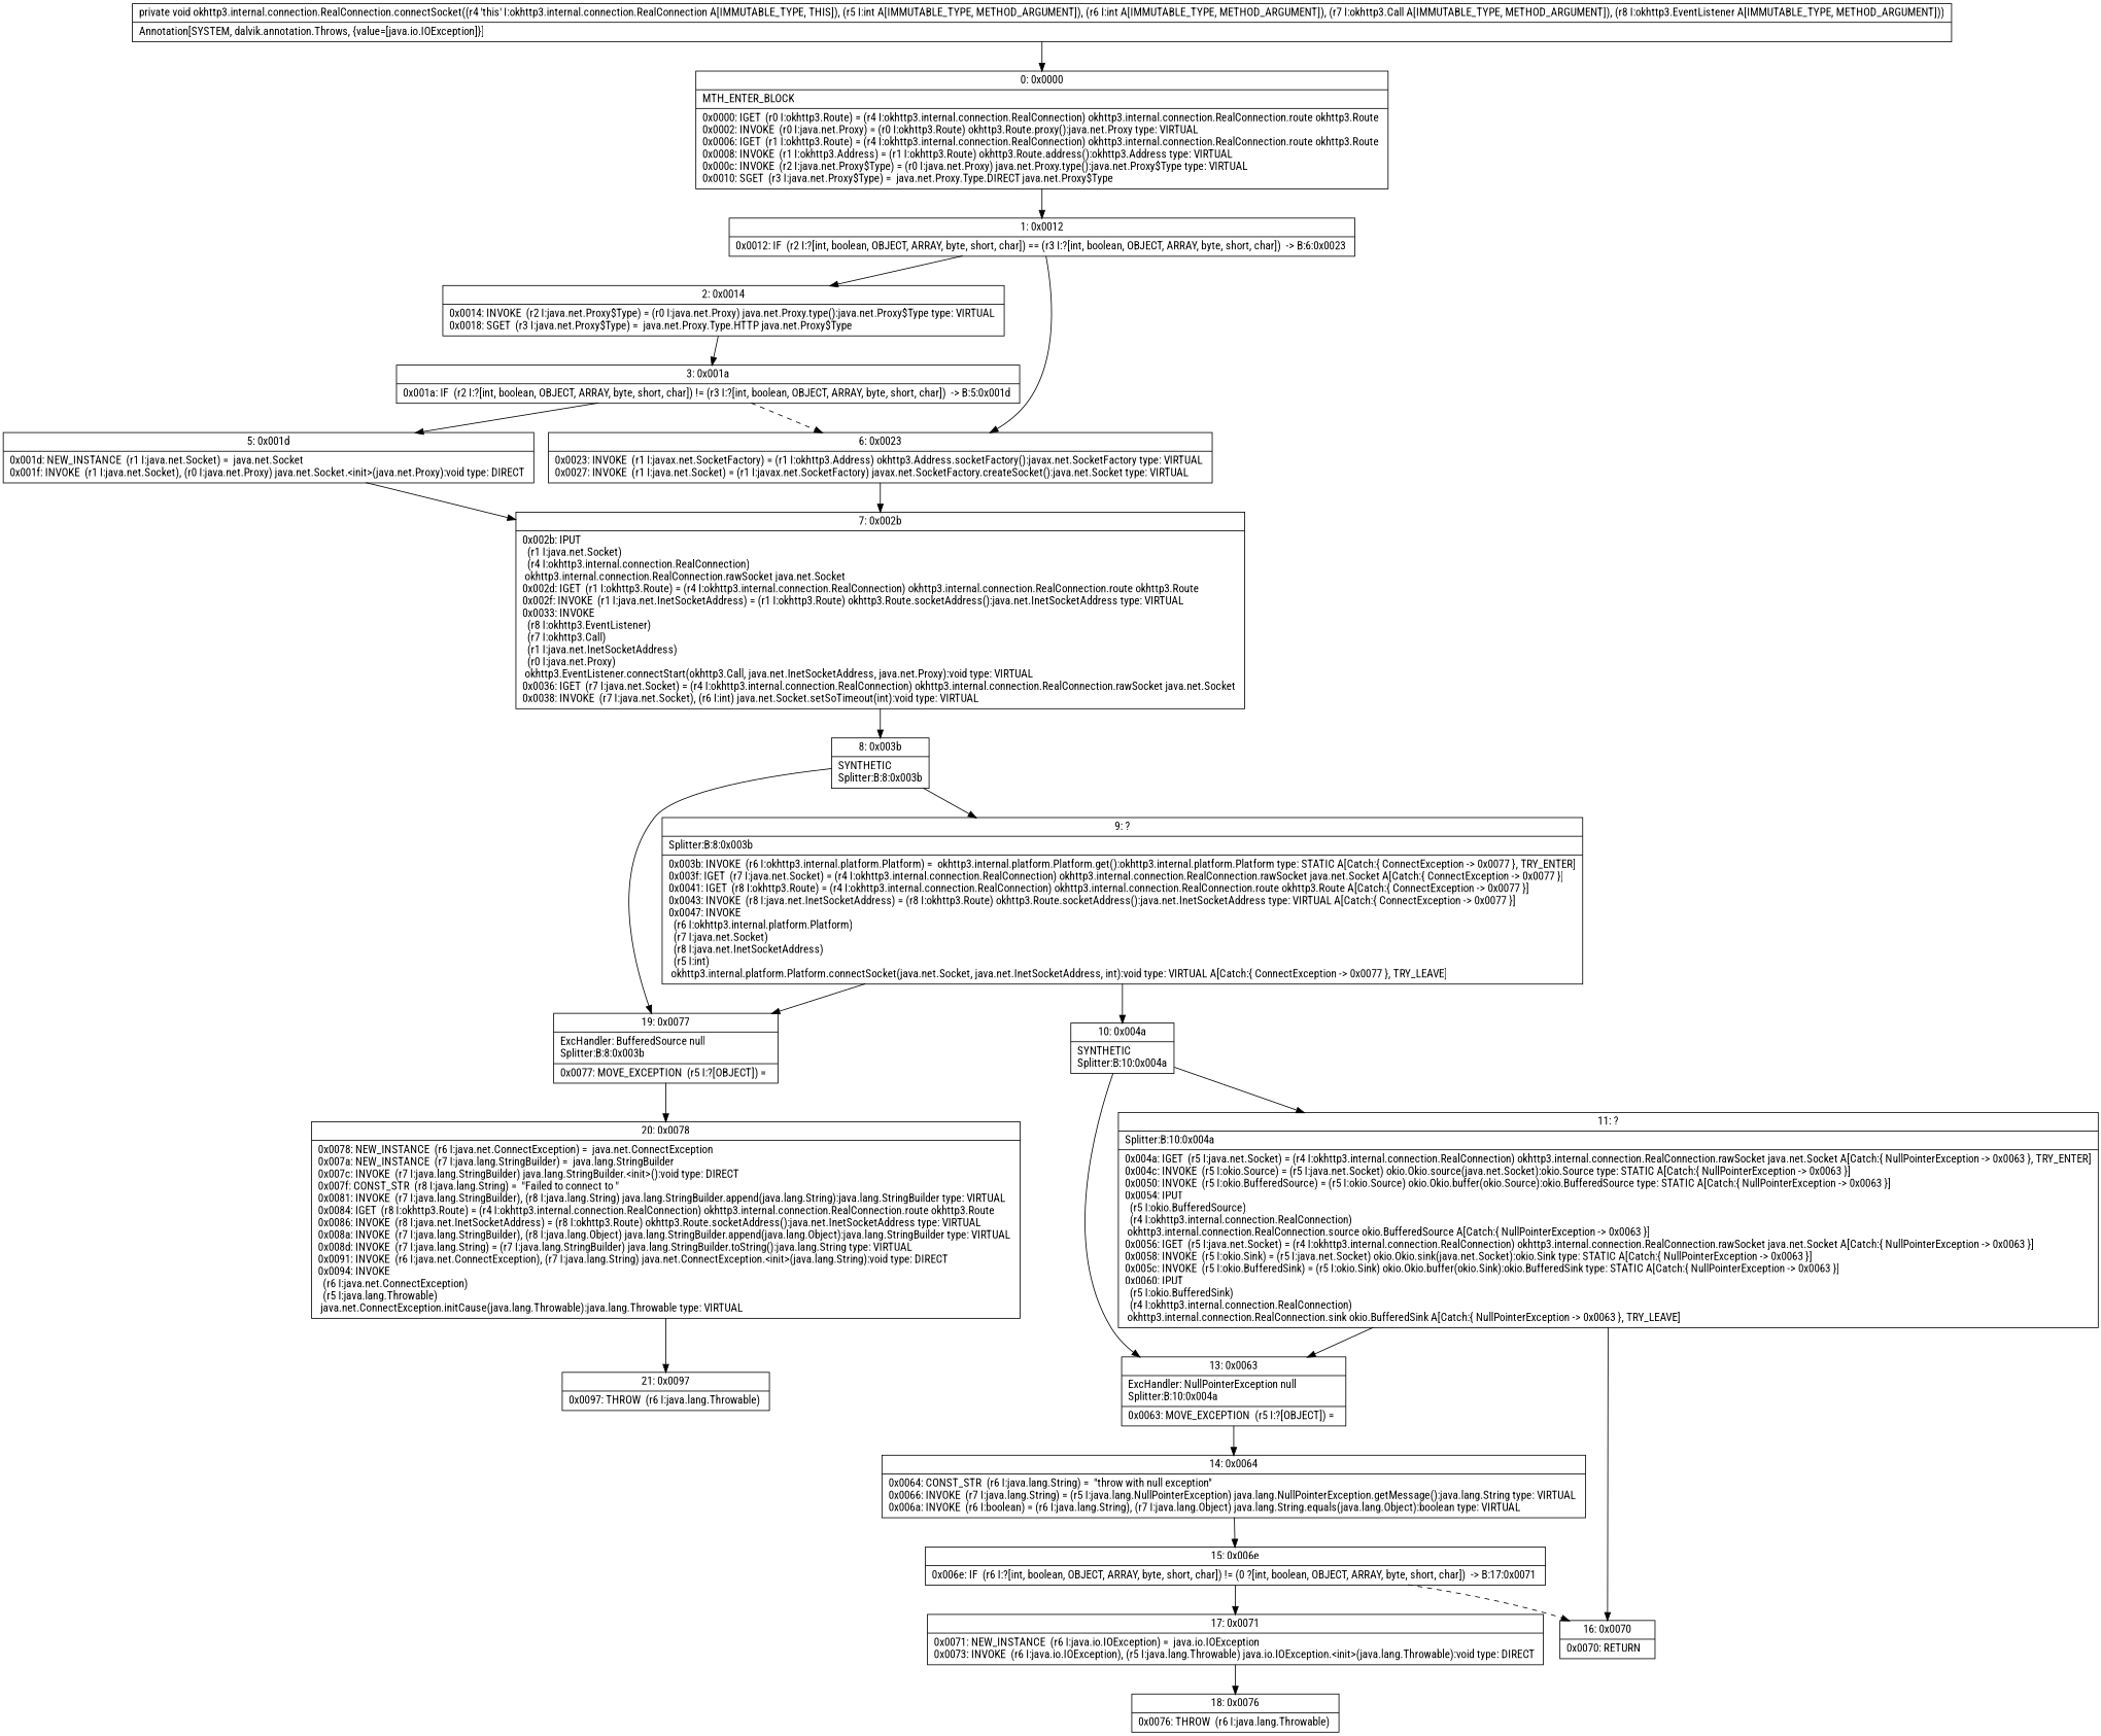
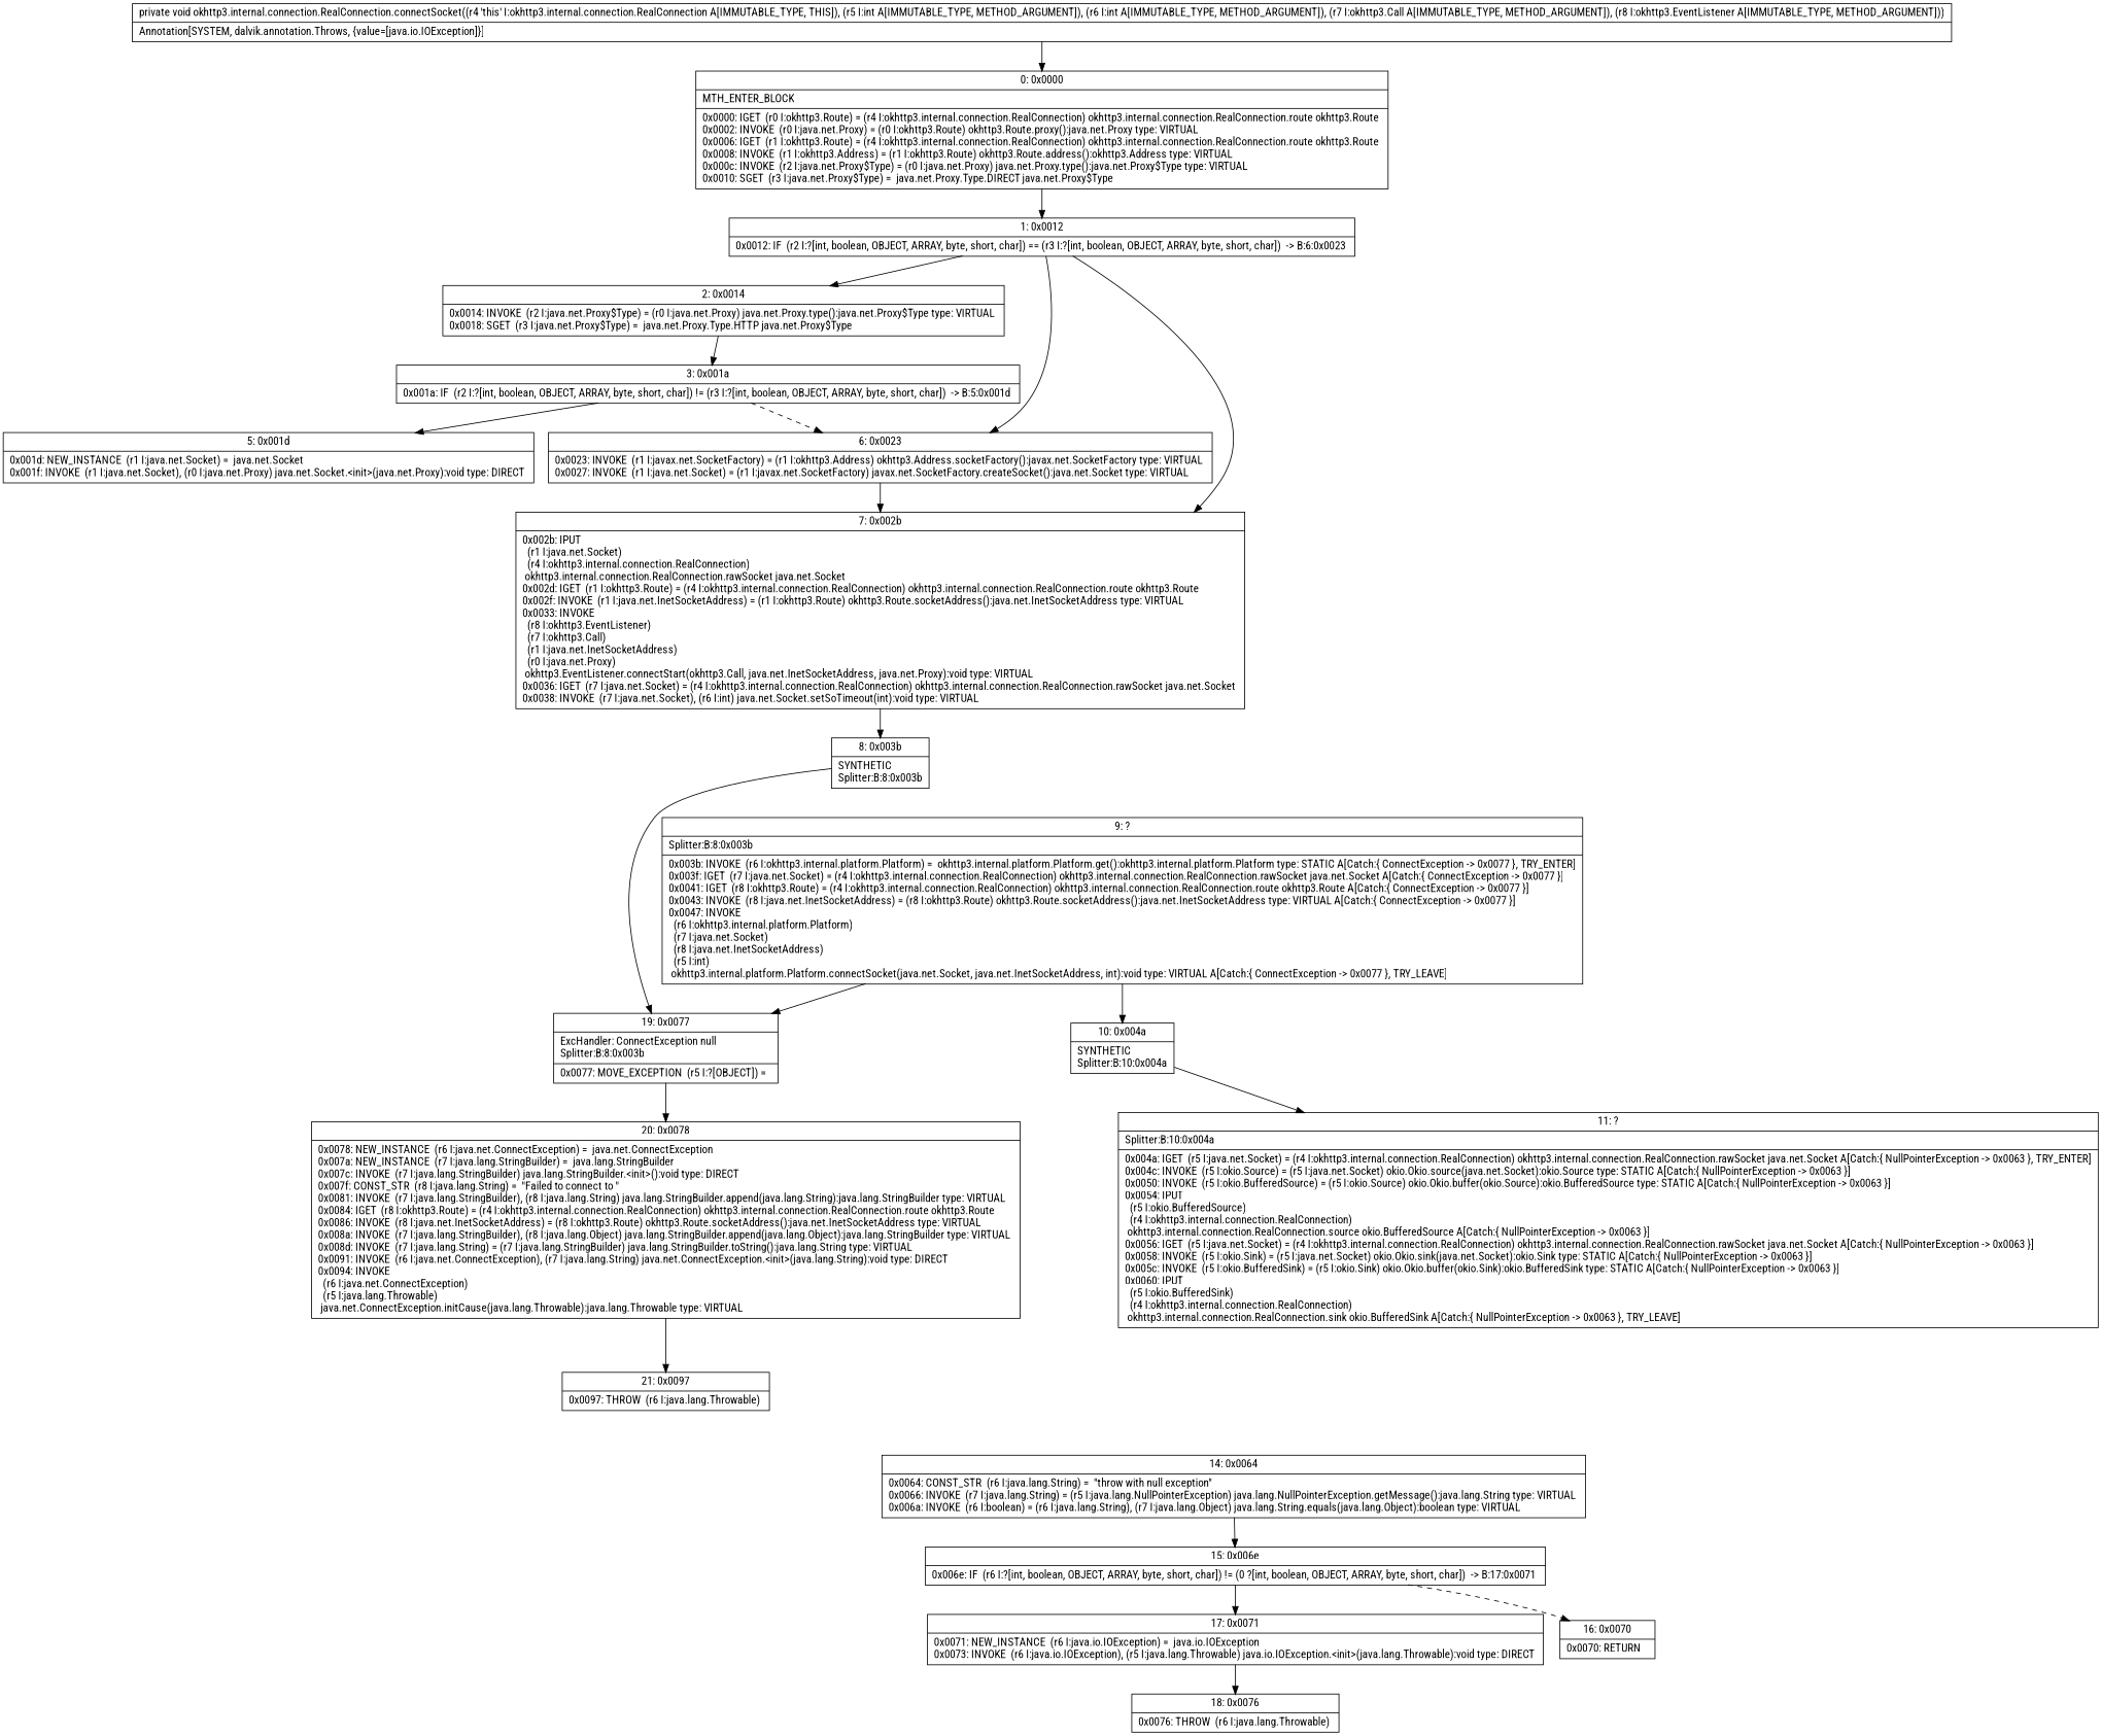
  digraph {
    fontname="Roboto Condensed"
    node [fontname="Roboto Condensed" shape=record]
    edge [fontname="Roboto Condensed"]
    n1 [label="{0\:\ 0x0000|MTH_ENTER_BLOCK\l|0x0000: IGET  (r0 I:okhttp3.Route) = (r4 I:okhttp3.internal.connection.RealConnection) okhttp3.internal.connection.RealConnection.route okhttp3.Route \l0x0002: INVOKE  (r0 I:java.net.Proxy) = (r0 I:okhttp3.Route) okhttp3.Route.proxy():java.net.Proxy type: VIRTUAL \l0x0006: IGET  (r1 I:okhttp3.Route) = (r4 I:okhttp3.internal.connection.RealConnection) okhttp3.internal.connection.RealConnection.route okhttp3.Route \l0x0008: INVOKE  (r1 I:okhttp3.Address) = (r1 I:okhttp3.Route) okhttp3.Route.address():okhttp3.Address type: VIRTUAL \l0x000c: INVOKE  (r2 I:java.net.Proxy$Type) = (r0 I:java.net.Proxy) java.net.Proxy.type():java.net.Proxy$Type type: VIRTUAL \l0x0010: SGET  (r3 I:java.net.Proxy$Type) =  java.net.Proxy.Type.DIRECT java.net.Proxy$Type \l}"]
    n2 [label="{1\:\ 0x0012|0x0012: IF  (r2 I:?[int, boolean, OBJECT, ARRAY, byte, short, char]) == (r3 I:?[int, boolean, OBJECT, ARRAY, byte, short, char])  \-\> B:6:0x0023 \l}"]
    n3 [label="{2\:\ 0x0014|0x0014: INVOKE  (r2 I:java.net.Proxy$Type) = (r0 I:java.net.Proxy) java.net.Proxy.type():java.net.Proxy$Type type: VIRTUAL \l0x0018: SGET  (r3 I:java.net.Proxy$Type) =  java.net.Proxy.Type.HTTP java.net.Proxy$Type \l}"]
    n4 [label="{6\:\ 0x0023|0x0023: INVOKE  (r1 I:javax.net.SocketFactory) = (r1 I:okhttp3.Address) okhttp3.Address.socketFactory():javax.net.SocketFactory type: VIRTUAL \l0x0027: INVOKE  (r1 I:java.net.Socket) = (r1 I:javax.net.SocketFactory) javax.net.SocketFactory.createSocket():java.net.Socket type: VIRTUAL \l}"]
    n5 [label="{3\:\ 0x001a|0x001a: IF  (r2 I:?[int, boolean, OBJECT, ARRAY, byte, short, char]) != (r3 I:?[int, boolean, OBJECT, ARRAY, byte, short, char])  \-\> B:5:0x001d \l}"]
    n6 [label="{7\:\ 0x002b|0x002b: IPUT  \l  (r1 I:java.net.Socket)\l  (r4 I:okhttp3.internal.connection.RealConnection)\l okhttp3.internal.connection.RealConnection.rawSocket java.net.Socket \l0x002d: IGET  (r1 I:okhttp3.Route) = (r4 I:okhttp3.internal.connection.RealConnection) okhttp3.internal.connection.RealConnection.route okhttp3.Route \l0x002f: INVOKE  (r1 I:java.net.InetSocketAddress) = (r1 I:okhttp3.Route) okhttp3.Route.socketAddress():java.net.InetSocketAddress type: VIRTUAL \l0x0033: INVOKE  \l  (r8 I:okhttp3.EventListener)\l  (r7 I:okhttp3.Call)\l  (r1 I:java.net.InetSocketAddress)\l  (r0 I:java.net.Proxy)\l okhttp3.EventListener.connectStart(okhttp3.Call, java.net.InetSocketAddress, java.net.Proxy):void type: VIRTUAL \l0x0036: IGET  (r7 I:java.net.Socket) = (r4 I:okhttp3.internal.connection.RealConnection) okhttp3.internal.connection.RealConnection.rawSocket java.net.Socket \l0x0038: INVOKE  (r7 I:java.net.Socket), (r6 I:int) java.net.Socket.setSoTimeout(int):void type: VIRTUAL \l}"]
    n7 [label="{5\:\ 0x001d|0x001d: NEW_INSTANCE  (r1 I:java.net.Socket) =  java.net.Socket \l0x001f: INVOKE  (r1 I:java.net.Socket), (r0 I:java.net.Proxy) java.net.Socket.\<init\>(java.net.Proxy):void type: DIRECT \l}"]
    n8 [label="{8\:\ 0x003b|SYNTHETIC\lSplitter:B:8:0x003b\l}"]
    n9 [label="{9\:\ ?|Splitter:B:8:0x003b\l|0x003b: INVOKE  (r6 I:okhttp3.internal.platform.Platform) =  okhttp3.internal.platform.Platform.get():okhttp3.internal.platform.Platform type: STATIC A[Catch:\{ ConnectException \-\> 0x0077 \}, TRY_ENTER]\l0x003f: IGET  (r7 I:java.net.Socket) = (r4 I:okhttp3.internal.connection.RealConnection) okhttp3.internal.connection.RealConnection.rawSocket java.net.Socket A[Catch:\{ ConnectException \-\> 0x0077 \}]\l0x0041: IGET  (r8 I:okhttp3.Route) = (r4 I:okhttp3.internal.connection.RealConnection) okhttp3.internal.connection.RealConnection.route okhttp3.Route A[Catch:\{ ConnectException \-\> 0x0077 \}]\l0x0043: INVOKE  (r8 I:java.net.InetSocketAddress) = (r8 I:okhttp3.Route) okhttp3.Route.socketAddress():java.net.InetSocketAddress type: VIRTUAL A[Catch:\{ ConnectException \-\> 0x0077 \}]\l0x0047: INVOKE  \l  (r6 I:okhttp3.internal.platform.Platform)\l  (r7 I:java.net.Socket)\l  (r8 I:java.net.InetSocketAddress)\l  (r5 I:int)\l okhttp3.internal.platform.Platform.connectSocket(java.net.Socket, java.net.InetSocketAddress, int):void type: VIRTUAL A[Catch:\{ ConnectException \-\> 0x0077 \}, TRY_LEAVE]\l}"]
-   n10 [label="{19\:\ 0x0077|ExcHandler: BufferedSource null\lSplitter:B:8:0x003b\l|0x0077: MOVE_EXCEPTION  (r5 I:?[OBJECT]) =  \l}"]
+   n10 [label="{19\:\ 0x0077|ExcHandler: ConnectException null\lSplitter:B:8:0x003b\l|0x0077: MOVE_EXCEPTION  (r5 I:?[OBJECT]) =  \l}"]
    n11 [label="{10\:\ 0x004a|SYNTHETIC\lSplitter:B:10:0x004a\l}"]
    n12 [label="{20\:\ 0x0078|0x0078: NEW_INSTANCE  (r6 I:java.net.ConnectException) =  java.net.ConnectException \l0x007a: NEW_INSTANCE  (r7 I:java.lang.StringBuilder) =  java.lang.StringBuilder \l0x007c: INVOKE  (r7 I:java.lang.StringBuilder) java.lang.StringBuilder.\<init\>():void type: DIRECT \l0x007f: CONST_STR  (r8 I:java.lang.String) =  \"Failed to connect to \" \l0x0081: INVOKE  (r7 I:java.lang.StringBuilder), (r8 I:java.lang.String) java.lang.StringBuilder.append(java.lang.String):java.lang.StringBuilder type: VIRTUAL \l0x0084: IGET  (r8 I:okhttp3.Route) = (r4 I:okhttp3.internal.connection.RealConnection) okhttp3.internal.connection.RealConnection.route okhttp3.Route \l0x0086: INVOKE  (r8 I:java.net.InetSocketAddress) = (r8 I:okhttp3.Route) okhttp3.Route.socketAddress():java.net.InetSocketAddress type: VIRTUAL \l0x008a: INVOKE  (r7 I:java.lang.StringBuilder), (r8 I:java.lang.Object) java.lang.StringBuilder.append(java.lang.Object):java.lang.StringBuilder type: VIRTUAL \l0x008d: INVOKE  (r7 I:java.lang.String) = (r7 I:java.lang.StringBuilder) java.lang.StringBuilder.toString():java.lang.String type: VIRTUAL \l0x0091: INVOKE  (r6 I:java.net.ConnectException), (r7 I:java.lang.String) java.net.ConnectException.\<init\>(java.lang.String):void type: DIRECT \l0x0094: INVOKE  \l  (r6 I:java.net.ConnectException)\l  (r5 I:java.lang.Throwable)\l java.net.ConnectException.initCause(java.lang.Throwable):java.lang.Throwable type: VIRTUAL \l}"]
    n13 [label="{11\:\ ?|Splitter:B:10:0x004a\l|0x004a: IGET  (r5 I:java.net.Socket) = (r4 I:okhttp3.internal.connection.RealConnection) okhttp3.internal.connection.RealConnection.rawSocket java.net.Socket A[Catch:\{ NullPointerException \-\> 0x0063 \}, TRY_ENTER]\l0x004c: INVOKE  (r5 I:okio.Source) = (r5 I:java.net.Socket) okio.Okio.source(java.net.Socket):okio.Source type: STATIC A[Catch:\{ NullPointerException \-\> 0x0063 \}]\l0x0050: INVOKE  (r5 I:okio.BufferedSource) = (r5 I:okio.Source) okio.Okio.buffer(okio.Source):okio.BufferedSource type: STATIC A[Catch:\{ NullPointerException \-\> 0x0063 \}]\l0x0054: IPUT  \l  (r5 I:okio.BufferedSource)\l  (r4 I:okhttp3.internal.connection.RealConnection)\l okhttp3.internal.connection.RealConnection.source okio.BufferedSource A[Catch:\{ NullPointerException \-\> 0x0063 \}]\l0x0056: IGET  (r5 I:java.net.Socket) = (r4 I:okhttp3.internal.connection.RealConnection) okhttp3.internal.connection.RealConnection.rawSocket java.net.Socket A[Catch:\{ NullPointerException \-\> 0x0063 \}]\l0x0058: INVOKE  (r5 I:okio.Sink) = (r5 I:java.net.Socket) okio.Okio.sink(java.net.Socket):okio.Sink type: STATIC A[Catch:\{ NullPointerException \-\> 0x0063 \}]\l0x005c: INVOKE  (r5 I:okio.BufferedSink) = (r5 I:okio.Sink) okio.Okio.buffer(okio.Sink):okio.BufferedSink type: STATIC A[Catch:\{ NullPointerException \-\> 0x0063 \}]\l0x0060: IPUT  \l  (r5 I:okio.BufferedSink)\l  (r4 I:okhttp3.internal.connection.RealConnection)\l okhttp3.internal.connection.RealConnection.sink okio.BufferedSink A[Catch:\{ NullPointerException \-\> 0x0063 \}, TRY_LEAVE]\l}"]
-   n14 [label="{13\:\ 0x0063|ExcHandler: NullPointerException null\lSplitter:B:10:0x004a\l|0x0063: MOVE_EXCEPTION  (r5 I:?[OBJECT]) =  \l}"]
    n15 [label="{16\:\ 0x0070|0x0070: RETURN   \l}"]
    n16 [label="{14\:\ 0x0064|0x0064: CONST_STR  (r6 I:java.lang.String) =  \"throw with null exception\" \l0x0066: INVOKE  (r7 I:java.lang.String) = (r5 I:java.lang.NullPointerException) java.lang.NullPointerException.getMessage():java.lang.String type: VIRTUAL \l0x006a: INVOKE  (r6 I:boolean) = (r6 I:java.lang.String), (r7 I:java.lang.Object) java.lang.String.equals(java.lang.Object):boolean type: VIRTUAL \l}"]
    n17 [label="{15\:\ 0x006e|0x006e: IF  (r6 I:?[int, boolean, OBJECT, ARRAY, byte, short, char]) != (0 ?[int, boolean, OBJECT, ARRAY, byte, short, char])  \-\> B:17:0x0071 \l}"]
    n18 [label="{17\:\ 0x0071|0x0071: NEW_INSTANCE  (r6 I:java.io.IOException) =  java.io.IOException \l0x0073: INVOKE  (r6 I:java.io.IOException), (r5 I:java.lang.Throwable) java.io.IOException.\<init\>(java.lang.Throwable):void type: DIRECT \l}"]
    n19 [label="{18\:\ 0x0076|0x0076: THROW  (r6 I:java.lang.Throwable) \l}"]
    n20 [label="{21\:\ 0x0097|0x0097: THROW  (r6 I:java.lang.Throwable) \l}"]
    n21 [label="{private void okhttp3.internal.connection.RealConnection.connectSocket((r4 'this' I:okhttp3.internal.connection.RealConnection A[IMMUTABLE_TYPE, THIS]), (r5 I:int A[IMMUTABLE_TYPE, METHOD_ARGUMENT]), (r6 I:int A[IMMUTABLE_TYPE, METHOD_ARGUMENT]), (r7 I:okhttp3.Call A[IMMUTABLE_TYPE, METHOD_ARGUMENT]), (r8 I:okhttp3.EventListener A[IMMUTABLE_TYPE, METHOD_ARGUMENT]))  | Annotation[SYSTEM, dalvik.annotation.Throws, \{value=[java.io.IOException]\}]\l}"]
    n1 -> n2
    n2 -> n3 [style=solid]
    n2 -> n4
    n3 -> n5
    n4 -> n6
    n5 -> n4 [style=dashed]
    n5 -> n7
    n6 -> n8
-   n7 -> n6
-   n8 -> n9
+   n2 -> n6
    n8 -> n10
    n9 -> n10
    n9 -> n11
    n10 -> n12
    n11 -> n13
-   n11 -> n14
    n12 -> n20
-   n13 -> n14
-   n13 -> n15
-   n14 -> n16
    n16 -> n17
    n17 -> n15 [style=dashed]
    n17 -> n18
    n18 -> n19
    n21 -> n1
  }
